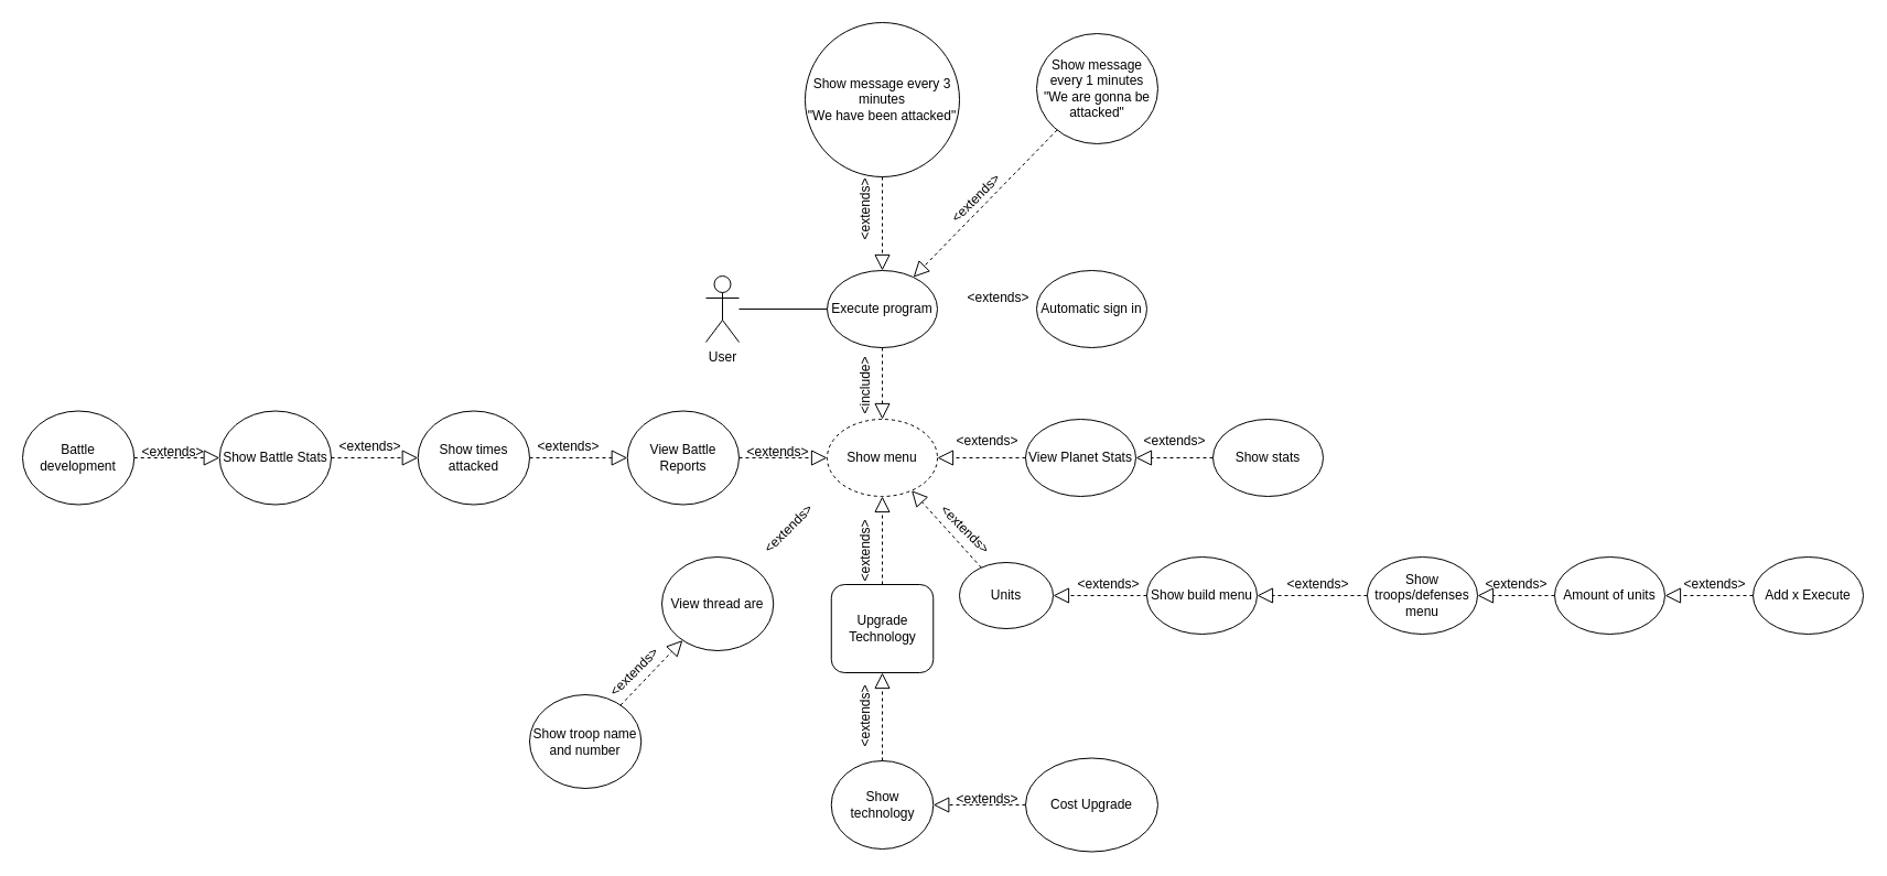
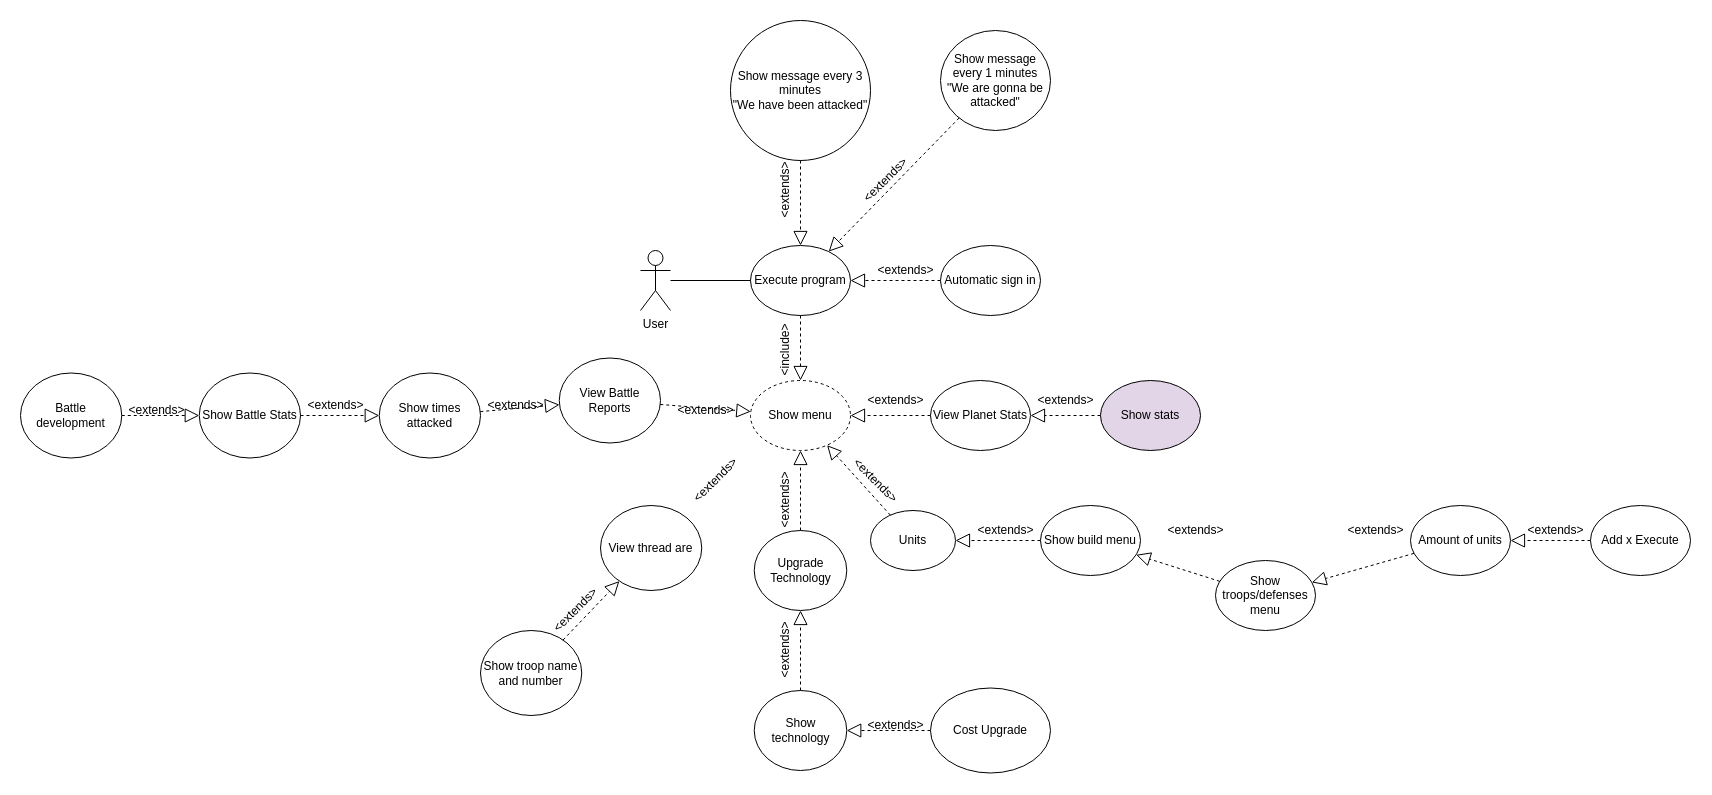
  <mxCell id="0" />
  <mxCell id="1" parent="0" />
  <mxCell id="2" value="&lt;div&gt;User&lt;/div&gt;" style="shape=umlActor;verticalLabelPosition=bottom;verticalAlign=top;html=1;outlineConnect=0;" vertex="1" parent="1"><mxGeometry x="640" y="250" width="30" height="60" as="geometry" /></mxCell>
  <mxCell id="3" value="Execute program" style="ellipse;whiteSpace=wrap;html=1;" vertex="1" parent="1"><mxGeometry x="750" y="245" width="100" height="70" as="geometry" /></mxCell>
  <mxCell id="4" value="" style="endArrow=none;html=1;rounded=0;" edge="1" parent="1" source="2" target="3"><mxGeometry width="50" height="50" relative="1" as="geometry"><mxPoint x="860" y="470" as="sourcePoint" /><mxPoint x="910" y="420" as="targetPoint" /></mxGeometry></mxCell>
  <mxCell id="5" value="Show menu" style="ellipse;whiteSpace=wrap;html=1;dashed=1;" vertex="1" parent="1"><mxGeometry x="750" y="380" width="100" height="70" as="geometry" /></mxCell>
  <mxCell id="6" value="" style="endArrow=block;dashed=1;endFill=0;endSize=12;html=1;rounded=0;" edge="1" parent="1" source="3" target="5"><mxGeometry width="160" relative="1" as="geometry"><mxPoint x="810" y="450" as="sourcePoint" /><mxPoint x="970" y="450" as="targetPoint" /></mxGeometry></mxCell>
  <mxCell id="7" value="&amp;lt;include&amp;gt;" style="text;html=1;align=center;verticalAlign=middle;resizable=0;points=[];autosize=1;strokeColor=none;fillColor=none;rotation=-90;" vertex="1" parent="1"><mxGeometry x="750" y="340" width="70" height="20" as="geometry" /></mxCell>
  <mxCell id="8" value="View Planet Stats" style="ellipse;whiteSpace=wrap;html=1;" vertex="1" parent="1"><mxGeometry x="930" y="380" width="100" height="70" as="geometry" /></mxCell>
- <mxCell id="9" value="Show stats" style="ellipse;whiteSpace=wrap;html=1;" vertex="1" parent="1"><mxGeometry x="1100" y="380" width="100" height="70" as="geometry" /></mxCell>
+ <mxCell id="9" value="Show stats" style="ellipse;whiteSpace=wrap;html=1;fillColor=#e1d5e7;" vertex="1" parent="1"><mxGeometry x="1100" y="380" width="100" height="70" as="geometry" /></mxCell>
  <mxCell id="10" value="" style="endArrow=block;dashed=1;endFill=0;endSize=12;html=1;rounded=0;" edge="1" parent="1" source="8" target="5"><mxGeometry width="160" relative="1" as="geometry"><mxPoint x="810" y="325" as="sourcePoint" /><mxPoint x="810" y="390" as="targetPoint" /></mxGeometry></mxCell>
  <mxCell id="11" value="" style="endArrow=block;dashed=1;endFill=0;endSize=12;html=1;rounded=0;" edge="1" parent="1" source="9" target="8"><mxGeometry width="160" relative="1" as="geometry"><mxPoint x="910" y="425" as="sourcePoint" /><mxPoint x="860" y="425" as="targetPoint" /></mxGeometry></mxCell>
  <mxCell id="12" value="&amp;lt;extends&amp;gt;" style="text;html=1;align=center;verticalAlign=middle;resizable=0;points=[];autosize=1;strokeColor=none;fillColor=none;rotation=0;" vertex="1" parent="1"><mxGeometry x="860" y="390" width="70" height="20" as="geometry" /></mxCell>
  <mxCell id="13" value="&amp;lt;extends&amp;gt;" style="text;html=1;align=center;verticalAlign=middle;resizable=0;points=[];autosize=1;strokeColor=none;fillColor=none;rotation=0;" vertex="1" parent="1"><mxGeometry x="1030" y="390" width="70" height="20" as="geometry" /></mxCell>
  <mxCell id="14" value="Units" style="ellipse;whiteSpace=wrap;html=1;" vertex="1" parent="1"><mxGeometry x="870" y="510" width="85" height="60" as="geometry" /></mxCell>
  <mxCell id="15" value="" style="endArrow=block;dashed=1;endFill=0;endSize=12;html=1;rounded=0;" edge="1" parent="1" source="14" target="5"><mxGeometry width="160" relative="1" as="geometry"><mxPoint x="940" y="425" as="sourcePoint" /><mxPoint x="860" y="425" as="targetPoint" /></mxGeometry></mxCell>
  <mxCell id="16" value="&amp;lt;extends&amp;gt;" style="text;html=1;align=center;verticalAlign=middle;resizable=0;points=[];autosize=1;strokeColor=none;fillColor=none;rotation=45;" vertex="1" parent="1"><mxGeometry x="840" y="470" width="70" height="20" as="geometry" /></mxCell>
  <mxCell id="17" value="Show build menu" style="ellipse;whiteSpace=wrap;html=1;" vertex="1" parent="1"><mxGeometry x="1040" y="505" width="100" height="70" as="geometry" /></mxCell>
  <mxCell id="18" value="Amount of units" style="ellipse;whiteSpace=wrap;html=1;" vertex="1" parent="1"><mxGeometry x="1410" y="505" width="100" height="70" as="geometry" /></mxCell>
  <mxCell id="19" value="" style="endArrow=block;dashed=1;endFill=0;endSize=12;html=1;rounded=0;" edge="1" parent="1" source="18" target="41"><mxGeometry width="160" relative="1" as="geometry"><mxPoint x="1145" y="550" as="sourcePoint" /><mxPoint x="1320" y="540" as="targetPoint" /></mxGeometry></mxCell>
  <mxCell id="20" value="&amp;lt;extends&amp;gt;" style="text;html=1;align=center;verticalAlign=middle;resizable=0;points=[];autosize=1;strokeColor=none;fillColor=none;rotation=0;" vertex="1" parent="1"><mxGeometry x="1340" y="520" width="70" height="20" as="geometry" /></mxCell>
  <mxCell id="21" value="Add x Execute" style="ellipse;whiteSpace=wrap;html=1;" vertex="1" parent="1"><mxGeometry x="1590" y="505" width="100" height="70" as="geometry" /></mxCell>
  <mxCell id="22" value="" style="endArrow=block;dashed=1;endFill=0;endSize=12;html=1;rounded=0;" edge="1" parent="1" source="21" target="18"><mxGeometry width="160" relative="1" as="geometry"><mxPoint x="1440" y="590" as="sourcePoint" /><mxPoint x="1350" y="590" as="targetPoint" /></mxGeometry></mxCell>
  <mxCell id="23" value="&amp;lt;extends&amp;gt;" style="text;html=1;align=center;verticalAlign=middle;resizable=0;points=[];autosize=1;strokeColor=none;fillColor=none;rotation=0;" vertex="1" parent="1"><mxGeometry x="1520" y="520" width="70" height="20" as="geometry" /></mxCell>
- <mxCell id="24" value="Upgrade Technology" style="whiteSpace=wrap;html=1;rounded=1;" vertex="1" parent="1"><mxGeometry x="753.75" y="530" width="92.5" height="80" as="geometry" /></mxCell>
+ <mxCell id="24" value="Upgrade Technology" style="ellipse;whiteSpace=wrap;html=1;" vertex="1" parent="1"><mxGeometry x="753.75" y="530" width="92.5" height="80" as="geometry" /></mxCell>
  <mxCell id="25" value="" style="endArrow=block;dashed=1;endFill=0;endSize=12;html=1;rounded=0;" edge="1" parent="1" source="24" target="5"><mxGeometry width="160" relative="1" as="geometry"><mxPoint x="899.805" y="524.635" as="sourcePoint" /><mxPoint x="836.567" y="454.651" as="targetPoint" /></mxGeometry></mxCell>
  <mxCell id="26" value="&amp;lt;extends&amp;gt;" style="text;html=1;align=center;verticalAlign=middle;resizable=0;points=[];autosize=1;strokeColor=none;fillColor=none;rotation=-90;" vertex="1" parent="1"><mxGeometry x="750" y="490" width="70" height="20" as="geometry" /></mxCell>
  <mxCell id="27" value="Show technology" style="ellipse;whiteSpace=wrap;html=1;" vertex="1" parent="1"><mxGeometry x="753.75" y="690" width="92.5" height="80" as="geometry" /></mxCell>
  <mxCell id="28" value="" style="endArrow=block;dashed=1;endFill=0;endSize=12;html=1;rounded=0;" edge="1" parent="1" source="27" target="24"><mxGeometry width="160" relative="1" as="geometry"><mxPoint x="810" y="540" as="sourcePoint" /><mxPoint x="810" y="460" as="targetPoint" /></mxGeometry></mxCell>
  <mxCell id="29" value="&amp;lt;extends&amp;gt;" style="text;html=1;align=center;verticalAlign=middle;resizable=0;points=[];autosize=1;strokeColor=none;fillColor=none;rotation=-90;" vertex="1" parent="1"><mxGeometry x="750" y="640" width="70" height="20" as="geometry" /></mxCell>
  <mxCell id="30" value="Cost Upgrade" style="ellipse;whiteSpace=wrap;html=1;" vertex="1" parent="1"><mxGeometry x="930" y="687.5" width="120" height="85" as="geometry" /></mxCell>
- <mxCell id="31" value="View Battle Reports" style="ellipse;whiteSpace=wrap;html=1;" vertex="1" parent="1"><mxGeometry x="568.75" y="372.5" width="101.25" height="85" as="geometry" /></mxCell>
+ <mxCell id="31" value="View Battle Reports" style="ellipse;whiteSpace=wrap;html=1;" vertex="1" parent="1"><mxGeometry x="558.75" y="357.5" width="101.25" height="85" as="geometry" /></mxCell>
  <mxCell id="32" value="" style="endArrow=block;dashed=1;endFill=0;endSize=12;html=1;rounded=0;" edge="1" parent="1" source="31" target="5"><mxGeometry width="160" relative="1" as="geometry"><mxPoint x="940" y="425" as="sourcePoint" /><mxPoint x="860" y="425" as="targetPoint" /></mxGeometry></mxCell>
  <mxCell id="33" value="&amp;lt;extends&amp;gt;" style="text;html=1;align=center;verticalAlign=middle;resizable=0;points=[];autosize=1;strokeColor=none;fillColor=none;rotation=0;" vertex="1" parent="1"><mxGeometry x="670" y="400" width="70" height="20" as="geometry" /></mxCell>
  <mxCell id="34" value="Show Battle Stats" style="ellipse;whiteSpace=wrap;html=1;" vertex="1" parent="1"><mxGeometry x="198.75" y="372.5" width="101.25" height="85" as="geometry" /></mxCell>
  <mxCell id="35" value="" style="endArrow=block;dashed=1;endFill=0;endSize=12;html=1;rounded=0;" edge="1" parent="1" source="34" target="44"><mxGeometry width="160" relative="1" as="geometry"><mxPoint x="591.25" y="535" as="sourcePoint" /><mxPoint x="350" y="410" as="targetPoint" /></mxGeometry></mxCell>
  <mxCell id="36" value="&amp;lt;extends&amp;gt;" style="text;html=1;align=center;verticalAlign=middle;resizable=0;points=[];autosize=1;strokeColor=none;fillColor=none;rotation=0;" vertex="1" parent="1"><mxGeometry x="300" y="395" width="70" height="20" as="geometry" /></mxCell>
  <mxCell id="37" value="" style="endArrow=block;dashed=1;endFill=0;endSize=12;html=1;rounded=0;" edge="1" parent="1" source="17" target="14"><mxGeometry width="160" relative="1" as="geometry"><mxPoint x="1110" y="425" as="sourcePoint" /><mxPoint x="1040" y="425" as="targetPoint" /></mxGeometry></mxCell>
  <mxCell id="38" value="&amp;lt;extends&amp;gt;" style="text;html=1;align=center;verticalAlign=middle;resizable=0;points=[];autosize=1;strokeColor=none;fillColor=none;rotation=0;" vertex="1" parent="1"><mxGeometry x="970" y="520" width="70" height="20" as="geometry" /></mxCell>
  <mxCell id="39" value="" style="endArrow=block;dashed=1;endFill=0;endSize=12;html=1;rounded=0;" edge="1" parent="1" source="30" target="27"><mxGeometry width="160" relative="1" as="geometry"><mxPoint x="810" y="700" as="sourcePoint" /><mxPoint x="810" y="620" as="targetPoint" /></mxGeometry></mxCell>
  <mxCell id="40" value="&amp;lt;extends&amp;gt;" style="text;html=1;align=center;verticalAlign=middle;resizable=0;points=[];autosize=1;strokeColor=none;fillColor=none;rotation=0;" vertex="1" parent="1"><mxGeometry x="860" y="715" width="70" height="20" as="geometry" /></mxCell>
- <mxCell id="41" value="Show troops/defenses menu" style="ellipse;whiteSpace=wrap;html=1;" vertex="1" parent="1"><mxGeometry x="1240" y="505" width="100" height="70" as="geometry" /></mxCell>
+ <mxCell id="41" value="Show troops/defenses menu" style="ellipse;whiteSpace=wrap;html=1;" vertex="1" parent="1"><mxGeometry x="1215" y="560" width="100" height="70" as="geometry" /></mxCell>
  <mxCell id="42" value="" style="endArrow=block;dashed=1;endFill=0;endSize=12;html=1;rounded=0;" edge="1" parent="1" source="41" target="17"><mxGeometry width="160" relative="1" as="geometry"><mxPoint x="1050" y="550" as="sourcePoint" /><mxPoint x="965" y="550" as="targetPoint" /></mxGeometry></mxCell>
  <mxCell id="43" value="&amp;lt;extends&amp;gt;" style="text;html=1;align=center;verticalAlign=middle;resizable=0;points=[];autosize=1;strokeColor=none;fillColor=none;rotation=0;" vertex="1" parent="1"><mxGeometry x="1160" y="520" width="70" height="20" as="geometry" /></mxCell>
  <mxCell id="44" value="Show times attacked" style="ellipse;whiteSpace=wrap;html=1;" vertex="1" parent="1"><mxGeometry x="378.75" y="372.5" width="101.25" height="85" as="geometry" /></mxCell>
  <mxCell id="45" value="&amp;lt;extends&amp;gt;" style="text;html=1;align=center;verticalAlign=middle;resizable=0;points=[];autosize=1;strokeColor=none;fillColor=none;rotation=0;" vertex="1" parent="1"><mxGeometry x="480" y="395" width="70" height="20" as="geometry" /></mxCell>
  <mxCell id="46" value="" style="endArrow=block;dashed=1;endFill=0;endSize=12;html=1;rounded=0;" edge="1" parent="1" source="44" target="31"><mxGeometry width="160" relative="1" as="geometry"><mxPoint x="271.231" y="421.177" as="sourcePoint" /><mxPoint x="350.028" y="423.595" as="targetPoint" /></mxGeometry></mxCell>
  <mxCell id="47" value="Battle development" style="ellipse;whiteSpace=wrap;html=1;" vertex="1" parent="1"><mxGeometry x="20" y="372.5" width="101.25" height="85" as="geometry" /></mxCell>
  <mxCell id="48" value="&amp;lt;extends&amp;gt;" style="text;html=1;align=center;verticalAlign=middle;resizable=0;points=[];autosize=1;strokeColor=none;fillColor=none;rotation=0;" vertex="1" parent="1"><mxGeometry x="121.25" y="400" width="70" height="20" as="geometry" /></mxCell>
  <mxCell id="49" value="" style="endArrow=block;dashed=1;endFill=0;endSize=12;html=1;rounded=0;" edge="1" parent="1" source="47" target="34"><mxGeometry width="160" relative="1" as="geometry"><mxPoint x="100" y="470" as="sourcePoint" /><mxPoint x="178.75" y="470" as="targetPoint" /></mxGeometry></mxCell>
  <mxCell id="50" value="View thread are" style="ellipse;whiteSpace=wrap;html=1;" vertex="1" parent="1"><mxGeometry x="600" y="505" width="101.25" height="85" as="geometry" /></mxCell>
  <mxCell id="51" value="" style="endArrow=block;dashed=1;endFill=0;endSize=12;html=1;rounded=0;" edge="1" parent="1" source="53" target="50"><mxGeometry width="160" relative="1" as="geometry"><mxPoint x="490" y="425" as="sourcePoint" /><mxPoint x="578.75" y="425" as="targetPoint" /></mxGeometry></mxCell>
  <mxCell id="52" value="&amp;lt;extends&amp;gt;" style="text;html=1;align=center;verticalAlign=middle;resizable=0;points=[];autosize=1;strokeColor=none;fillColor=none;rotation=-45;" vertex="1" parent="1"><mxGeometry x="680" y="470" width="70" height="20" as="geometry" /></mxCell>
  <mxCell id="53" value="Show troop name and number" style="ellipse;whiteSpace=wrap;html=1;" vertex="1" parent="1"><mxGeometry x="480" y="630" width="101.25" height="85" as="geometry" /></mxCell>
  <mxCell id="54" value="&amp;lt;extends&amp;gt;" style="text;html=1;align=center;verticalAlign=middle;resizable=0;points=[];autosize=1;strokeColor=none;fillColor=none;rotation=-45;" vertex="1" parent="1"><mxGeometry x="540" y="600" width="70" height="20" as="geometry" /></mxCell>
  <mxCell id="55" value="Automatic sign in" style="ellipse;whiteSpace=wrap;html=1;" vertex="1" parent="1"><mxGeometry x="940" y="245" width="100" height="70" as="geometry" /></mxCell>
+ <mxCell id="56" value="" style="endArrow=block;dashed=1;endFill=0;endSize=12;html=1;rounded=0;" edge="1" parent="1" source="55" target="3"><mxGeometry width="160" relative="1" as="geometry"><mxPoint x="490" y="425" as="sourcePoint" /><mxPoint x="578.75" y="425" as="targetPoint" /></mxGeometry></mxCell>
  <mxCell id="57" value="&amp;lt;extends&amp;gt;" style="text;html=1;align=center;verticalAlign=middle;resizable=0;points=[];autosize=1;strokeColor=none;fillColor=none;rotation=0;" vertex="1" parent="1"><mxGeometry x="870" y="260" width="70" height="20" as="geometry" /></mxCell>
  <mxCell id="58" value="&lt;div&gt;Show message every 3 minutes&lt;/div&gt;&quot;We have been attacked&quot;" style="ellipse;whiteSpace=wrap;html=1;" vertex="1" parent="1"><mxGeometry x="730" y="20" width="140" height="140" as="geometry" /></mxCell>
  <mxCell id="59" value="" style="endArrow=block;dashed=1;endFill=0;endSize=12;html=1;rounded=0;" edge="1" parent="1" source="58" target="3"><mxGeometry width="160" relative="1" as="geometry"><mxPoint x="950" y="290" as="sourcePoint" /><mxPoint x="860" y="290" as="targetPoint" /></mxGeometry></mxCell>
  <mxCell id="60" value="&amp;lt;extends&amp;gt;" style="text;html=1;align=center;verticalAlign=middle;resizable=0;points=[];autosize=1;strokeColor=none;fillColor=none;rotation=-90;" vertex="1" parent="1"><mxGeometry x="750" y="180" width="70" height="20" as="geometry" /></mxCell>
  <mxCell id="61" value="&lt;div&gt;Show message every 1 minutes&lt;/div&gt;&quot;We are gonna be attacked&quot;" style="ellipse;whiteSpace=wrap;html=1;" vertex="1" parent="1"><mxGeometry x="940" y="30" width="110" height="100" as="geometry" /></mxCell>
  <mxCell id="62" value="" style="endArrow=block;dashed=1;endFill=0;endSize=12;html=1;rounded=0;" edge="1" parent="1" source="61" target="3"><mxGeometry width="160" relative="1" as="geometry"><mxPoint x="810" y="170" as="sourcePoint" /><mxPoint x="810" y="255" as="targetPoint" /></mxGeometry></mxCell>
  <mxCell id="63" value="&amp;lt;extends&amp;gt;" style="text;html=1;align=center;verticalAlign=middle;resizable=0;points=[];autosize=1;strokeColor=none;fillColor=none;rotation=-45;" vertex="1" parent="1"><mxGeometry x="850" y="170" width="70" height="20" as="geometry" /></mxCell>
